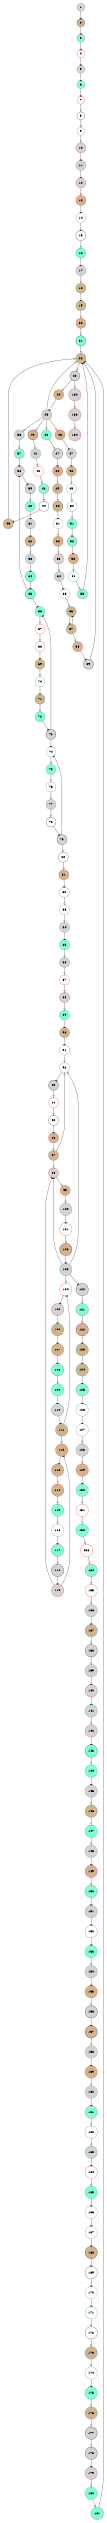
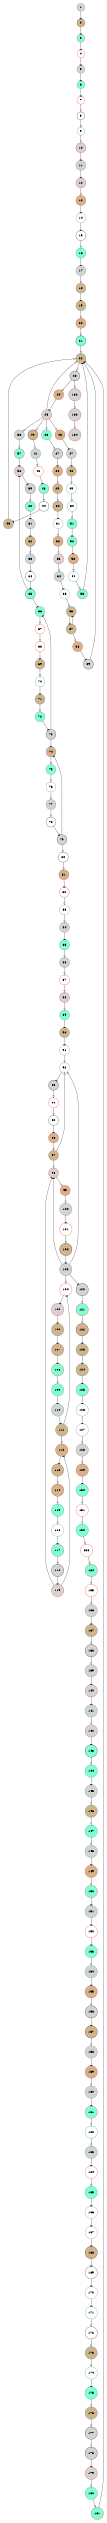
  digraph {
    fontname="DejaVu Serif"
    rankdir=TB
    node [color=red fillcolor=lightgrey fontname="DejaVu Serif" shape=circle style=filled]
    edge [arrowhead=onormal fontname="DejaVu Serif"]
    1 [color=teal]
    2 [color=black fillcolor=tan]
    3 [fillcolor=aquamarine]
    4 [fillcolor=white]
    5 [color=teal]
    6 [color=gray40 fillcolor=aquamarine]
    7 [fillcolor=white]
    8 [color=black fillcolor=white]
    9 [color=teal fillcolor=white]
    10
    11 [color=teal]
    12
    13 [fillcolor=tan]
    14 [color=gray40 fillcolor=white]
    15 [color=black fillcolor=white]
    16 [color=teal fillcolor=aquamarine]
    17 [color=gray40]
    18 [color=gray40 fillcolor=tan]
    19 [color=teal fillcolor=tan]
    20 [fillcolor=tan]
    21 [color=black fillcolor=aquamarine]
    22 [color=teal fillcolor=tan]
    23 [color=black]
    24 [fillcolor=tan]
    182
    25
    183
    26 [color=gray40 fillcolor=aquamarine]
    40 [color=black fillcolor=tan]
    46 [fillcolor=tan]
    56 [color=teal]
    184
    27 [color=black]
    41 [color=teal]
    47 [color=gray40]
    57 [fillcolor=aquamarine]
    28 [fillcolor=tan]
    42 [fillcolor=white]
    48 [color=gray40 fillcolor=tan]
    58
    29 [color=gray40 fillcolor=tan]
    30 [color=black fillcolor=tan]
    31 [color=gray40 fillcolor=white]
    32 [fillcolor=tan]
    33
    34 [color=teal]
    35 [color=gray40 fillcolor=white]
    36 [color=teal fillcolor=tan]
    37 [color=teal fillcolor=tan]
    38 [fillcolor=tan]
    39 [color=black]
    43 [fillcolor=aquamarine]
    44 [color=black fillcolor=white]
    45 [color=teal fillcolor=tan]
    49 [color=teal fillcolor=white]
    50 [color=teal fillcolor=white]
    51 [color=gray40 fillcolor=aquamarine]
    52 [fillcolor=aquamarine]
    53 [fillcolor=tan]
    54 [color=teal fillcolor=white]
    55 [fillcolor=aquamarine]
    59 [color=black]
    60 [fillcolor=aquamarine]
    61 [color=teal]
    62 [color=black fillcolor=tan]
    63 [color=teal]
-   64 [color=black fillcolor=aquamarine]
+   64 [color=black fillcolor=white]
    65 [color=black fillcolor=aquamarine]
    66 [color=gray40 fillcolor=aquamarine]
    67 [fillcolor=white]
    68 [fillcolor=white]
    69 [color=gray40 fillcolor=tan]
    70 [color=teal fillcolor=white]
    71 [color=teal fillcolor=tan]
    72 [color=gray40 fillcolor=aquamarine]
    73 [color=black]
-   74 [color=gray40 fillcolor=white]
+   74 [color=gray40 fillcolor=tan]
    75 [color=gray40 fillcolor=aquamarine]
    76 [color=gray40 fillcolor=white]
    77 [color=teal]
    78 [color=black fillcolor=white]
    79 [color=black]
    80 [color=black fillcolor=white]
    81 [fillcolor=tan]
    82 [fillcolor=white]
    83 [color=gray40 fillcolor=white]
    84 [color=gray40]
    85 [color=teal fillcolor=aquamarine]
    86 [color=teal]
    87 [fillcolor=white]
    88
    89 [color=gray40 fillcolor=aquamarine]
    90 [color=teal fillcolor=tan]
    91 [color=teal fillcolor=white]
    92 [color=teal fillcolor=white]
    93 [color=black]
    94 [fillcolor=white]
    95 [color=black fillcolor=white]
    96 [fillcolor=tan]
    97 [color=gray40 fillcolor=tan]
    98
    99 [fillcolor=tan]
    100 [color=gray40]
    101 [fillcolor=white]
    102 [color=black fillcolor=tan]
    103 [color=teal]
    104 [fillcolor=white]
    120 [color=black]
    105
    121 [fillcolor=aquamarine]
    106 [color=teal fillcolor=tan]
    122 [color=black fillcolor=tan]
    107 [color=gray40 fillcolor=tan]
    108 [fillcolor=aquamarine]
    109 [color=gray40 fillcolor=aquamarine]
    110 [color=teal]
    111 [color=teal fillcolor=tan]
    112 [fillcolor=tan]
    113 [color=gray40 fillcolor=tan]
    114 [fillcolor=tan]
    115 [color=gray40 fillcolor=aquamarine]
    116 [color=gray40 fillcolor=white]
    117 [fillcolor=aquamarine]
    118 [color=black]
    119
    123 [color=teal fillcolor=tan]
    124 [color=teal fillcolor=tan]
    125 [fillcolor=aquamarine]
    126 [color=teal fillcolor=white]
    127 [color=gray40 fillcolor=white]
    128 [color=gray40]
    129 [fillcolor=tan]
    130 [color=gray40 fillcolor=aquamarine]
    131 [fillcolor=white]
    132 [color=teal fillcolor=aquamarine]
    n136 [fillcolor=white label=333]
    134 [fillcolor=aquamarine]
    135 [fillcolor=white]
    136 [color=gray40]
    137 [color=teal fillcolor=tan]
    138 [color=black]
    139 [color=gray40]
    140
    141 [color=teal]
    142
    143 [color=black fillcolor=aquamarine]
    144 [color=teal fillcolor=aquamarine]
    145 [color=teal]
    146 [color=teal fillcolor=tan]
    147 [color=teal fillcolor=aquamarine]
    148 [color=teal]
    149 [fillcolor=tan]
    150 [fillcolor=aquamarine]
    151 [color=teal]
    152 [fillcolor=white]
    153 [color=gray40 fillcolor=aquamarine]
    154 [color=teal]
    155 [fillcolor=tan]
    156 [color=black]
    157 [color=black fillcolor=tan]
    158 [color=gray40]
    159 [fillcolor=tan]
    160 [color=gray40]
    161 [fillcolor=aquamarine]
    162 [color=teal fillcolor=white]
    163 [color=teal]
    164 [fillcolor=white]
    165 [color=teal fillcolor=aquamarine]
    166 [color=gray40 fillcolor=white]
    167 [color=gray40 fillcolor=white]
    168 [color=black fillcolor=tan]
    169 [color=black fillcolor=white]
    170 [color=gray40 fillcolor=white]
    171 [color=teal fillcolor=white]
    172 [color=black fillcolor=white]
    173 [color=teal fillcolor=tan]
    174 [color=teal fillcolor=white]
    175 [color=teal fillcolor=aquamarine]
    176 [color=teal fillcolor=tan]
    177 [color=black]
    178 [color=black]
    179
    180 [color=gray40 fillcolor=aquamarine]
    181 [fillcolor=aquamarine]
    1 -> 2 [arrowhead=tee]
    2 -> 3 [arrowhead=tee]
    3 -> 4 [arrowhead=tee]
    4 -> 5 [arrowhead=tee]
    5 -> 6 [arrowhead=tee]
    6 -> 7 [arrowhead=tee]
    7 -> 8
    8 -> 9
    9 -> 10
    10 -> 11 [arrowhead=tee]
    11 -> 12 [arrowhead=tee]
    12 -> 13
    13 -> 14 [arrowhead=tee]
    14 -> 15 [arrowhead=tee]
    15 -> 16
    16 -> 17 [arrowhead=tee]
    17 -> 18
    18 -> 19 [arrowhead=tee]
    19 -> 20
    20 -> 21
    21 -> 22
    22 -> 23
    23 -> 24
    23 -> 182
    24 -> 25 [arrowhead=tee]
    182 -> 183
    25 -> 22
    25 -> 26
    25 -> 40
    25 -> 46
    25 -> 56
    183 -> 184
    26 -> 27
    40 -> 41
    46 -> 47 [arrowhead=tee]
    56 -> 57
    27 -> 28 [arrowhead=tee]
    41 -> 42
    47 -> 48 [arrowhead=tee]
    57 -> 58 [arrowhead=tee]
    28 -> 29
-   42 -> 43
+   42 -> 43 [arrowhead=tee]
    48 -> 49
    58 -> 59 [arrowhead=tee]
    29 -> 30
    30 -> 31 [arrowhead=tee]
    31 -> 32
    32 -> 33
    33 -> 34
    34 -> 35 [arrowhead=tee]
    35 -> 36
    36 -> 37 [arrowhead=tee]
    37 -> 36 [arrowhead=tee]
    37 -> 38
    38 -> 39 [arrowhead=tee]
    39 -> 22 [arrowhead=tee]
    43 -> 44
    44 -> 45 [arrowhead=tee]
    45 -> 22
    49 -> 50
    50 -> 51
    51 -> 52 [arrowhead=tee]
    52 -> 53 [arrowhead=tee]
    53 -> 54
    54 -> 55
    55 -> 22 [arrowhead=tee]
    59 -> 60
    60 -> 61 [arrowhead=tee]
    61 -> 62 [arrowhead=tee]
    62 -> 63
    63 -> 64 [arrowhead=tee]
    64 -> 65 [arrowhead=tee]
    65 -> 58 [arrowhead=tee]
    65 -> 66 [arrowhead=tee]
    66 -> 67
    67 -> 68
    68 -> 69 [arrowhead=tee]
    69 -> 70
    70 -> 71 [arrowhead=tee]
    71 -> 72
    72 -> 73 [arrowhead=tee]
    73 -> 66 [arrowhead=tee]
    73 -> 74 [arrowhead=tee]
    74 -> 75
    75 -> 76
    76 -> 77
    77 -> 78
    78 -> 79 [arrowhead=tee]
    79 -> 74 [arrowhead=tee]
    79 -> 80
    80 -> 81
    81 -> 82 [arrowhead=tee]
    82 -> 83
    83 -> 84
    84 -> 85 [arrowhead=tee]
    85 -> 86
    86 -> 87
    87 -> 88
    88 -> 89
    89 -> 90 [arrowhead=tee]
    90 -> 91 [arrowhead=tee]
    91 -> 92
    92 -> 93 [arrowhead=tee]
    93 -> 94
    94 -> 95
    95 -> 96 [arrowhead=tee]
    96 -> 97
    97 -> 92
    97 -> 98
    98 -> 99
    99 -> 100
    100 -> 101 [arrowhead=tee]
    101 -> 102
    102 -> 103 [arrowhead=tee]
    103 -> 92
    103 -> 98 [arrowhead=tee]
    103 -> 104
    103 -> 120 [arrowhead=tee]
    104 -> 105 [arrowhead=tee]
    120 -> 121
    105 -> 106 [arrowhead=tee]
    121 -> 122
    106 -> 107 [arrowhead=tee]
    122 -> 123 [arrowhead=tee]
    107 -> 108 [arrowhead=tee]
    108 -> 109
    109 -> 110 [arrowhead=tee]
    110 -> 111 [arrowhead=tee]
    111 -> 104 [arrowhead=tee]
    111 -> 112
    112 -> 113 [arrowhead=tee]
    113 -> 114
    114 -> 115
    115 -> 116
    116 -> 117 [arrowhead=tee]
    117 -> 118
    118 -> 119 [arrowhead=tee]
    119 -> 98 [arrowhead=tee]
    119 -> 112 [arrowhead=tee]
    123 -> 124 [arrowhead=tee]
    124 -> 125 [arrowhead=tee]
    125 -> 126 [arrowhead=tee]
    126 -> 127 [arrowhead=tee]
    127 -> 128
    128 -> 129
    129 -> 130 [arrowhead=tee]
    130 -> 131
    131 -> 132
    132 -> n136
    n136 -> 134
    134 -> 135
    135 -> 136
    136 -> 137 [arrowhead=tee]
    137 -> 138
    138 -> 139
    139 -> 140 [arrowhead=tee]
    140 -> 141 [arrowhead=tee]
    141 -> 142
    142 -> 143 [arrowhead=tee]
    143 -> 144
    144 -> 145 [arrowhead=tee]
    145 -> 146
    146 -> 147
    147 -> 148
    148 -> 149 [arrowhead=tee]
    149 -> 150
    150 -> 151 [arrowhead=tee]
    151 -> 152 [arrowhead=tee]
    152 -> 153 [arrowhead=tee]
    153 -> 154
    154 -> 155 [arrowhead=tee]
    155 -> 156
    156 -> 157 [arrowhead=tee]
    157 -> 158
    158 -> 159 [arrowhead=tee]
    159 -> 160
    160 -> 161 [arrowhead=tee]
    161 -> 162
    162 -> 163
    163 -> 164 [arrowhead=tee]
    164 -> 165
    165 -> 166 [arrowhead=tee]
    166 -> 167 [arrowhead=tee]
    167 -> 168 [arrowhead=tee]
    168 -> 169 [arrowhead=tee]
    169 -> 170 [arrowhead=tee]
    170 -> 171 [arrowhead=tee]
    171 -> 172
    172 -> 173
    173 -> 174
    174 -> 175 [arrowhead=tee]
    175 -> 176
    176 -> 177
    177 -> 178
    178 -> 179 [arrowhead=tee]
    179 -> 180
    180 -> 181
    181 -> 22 [arrowhead=tee]
  }
